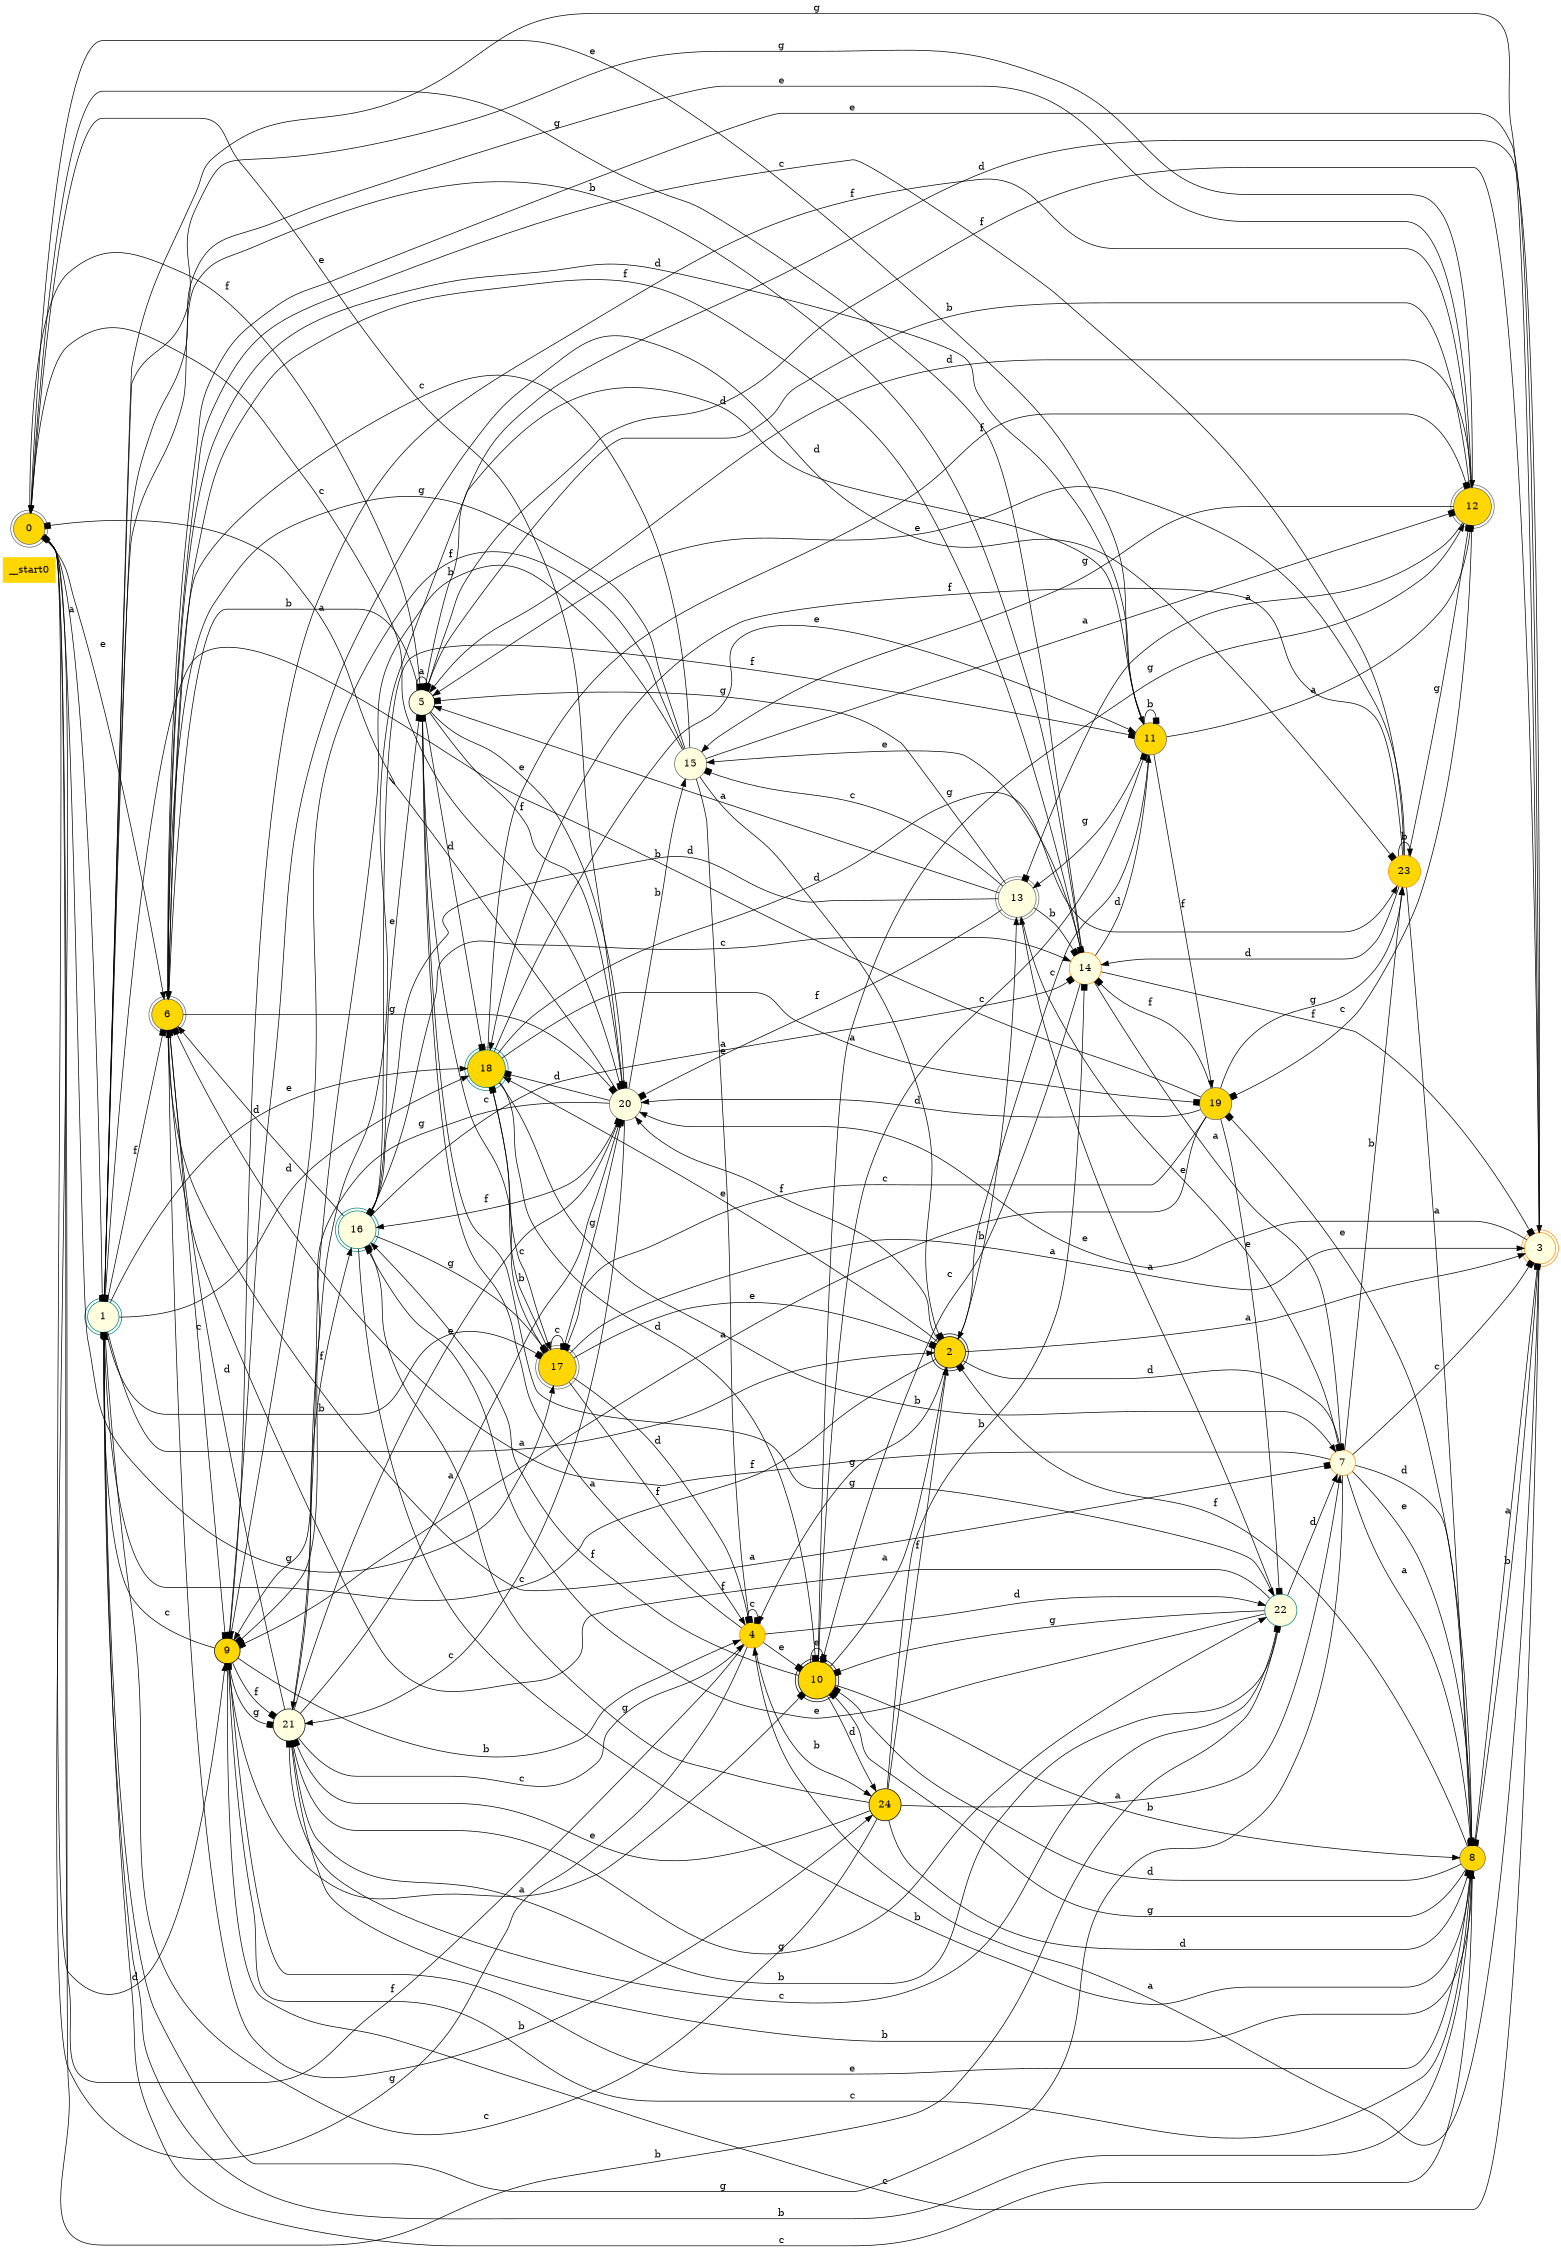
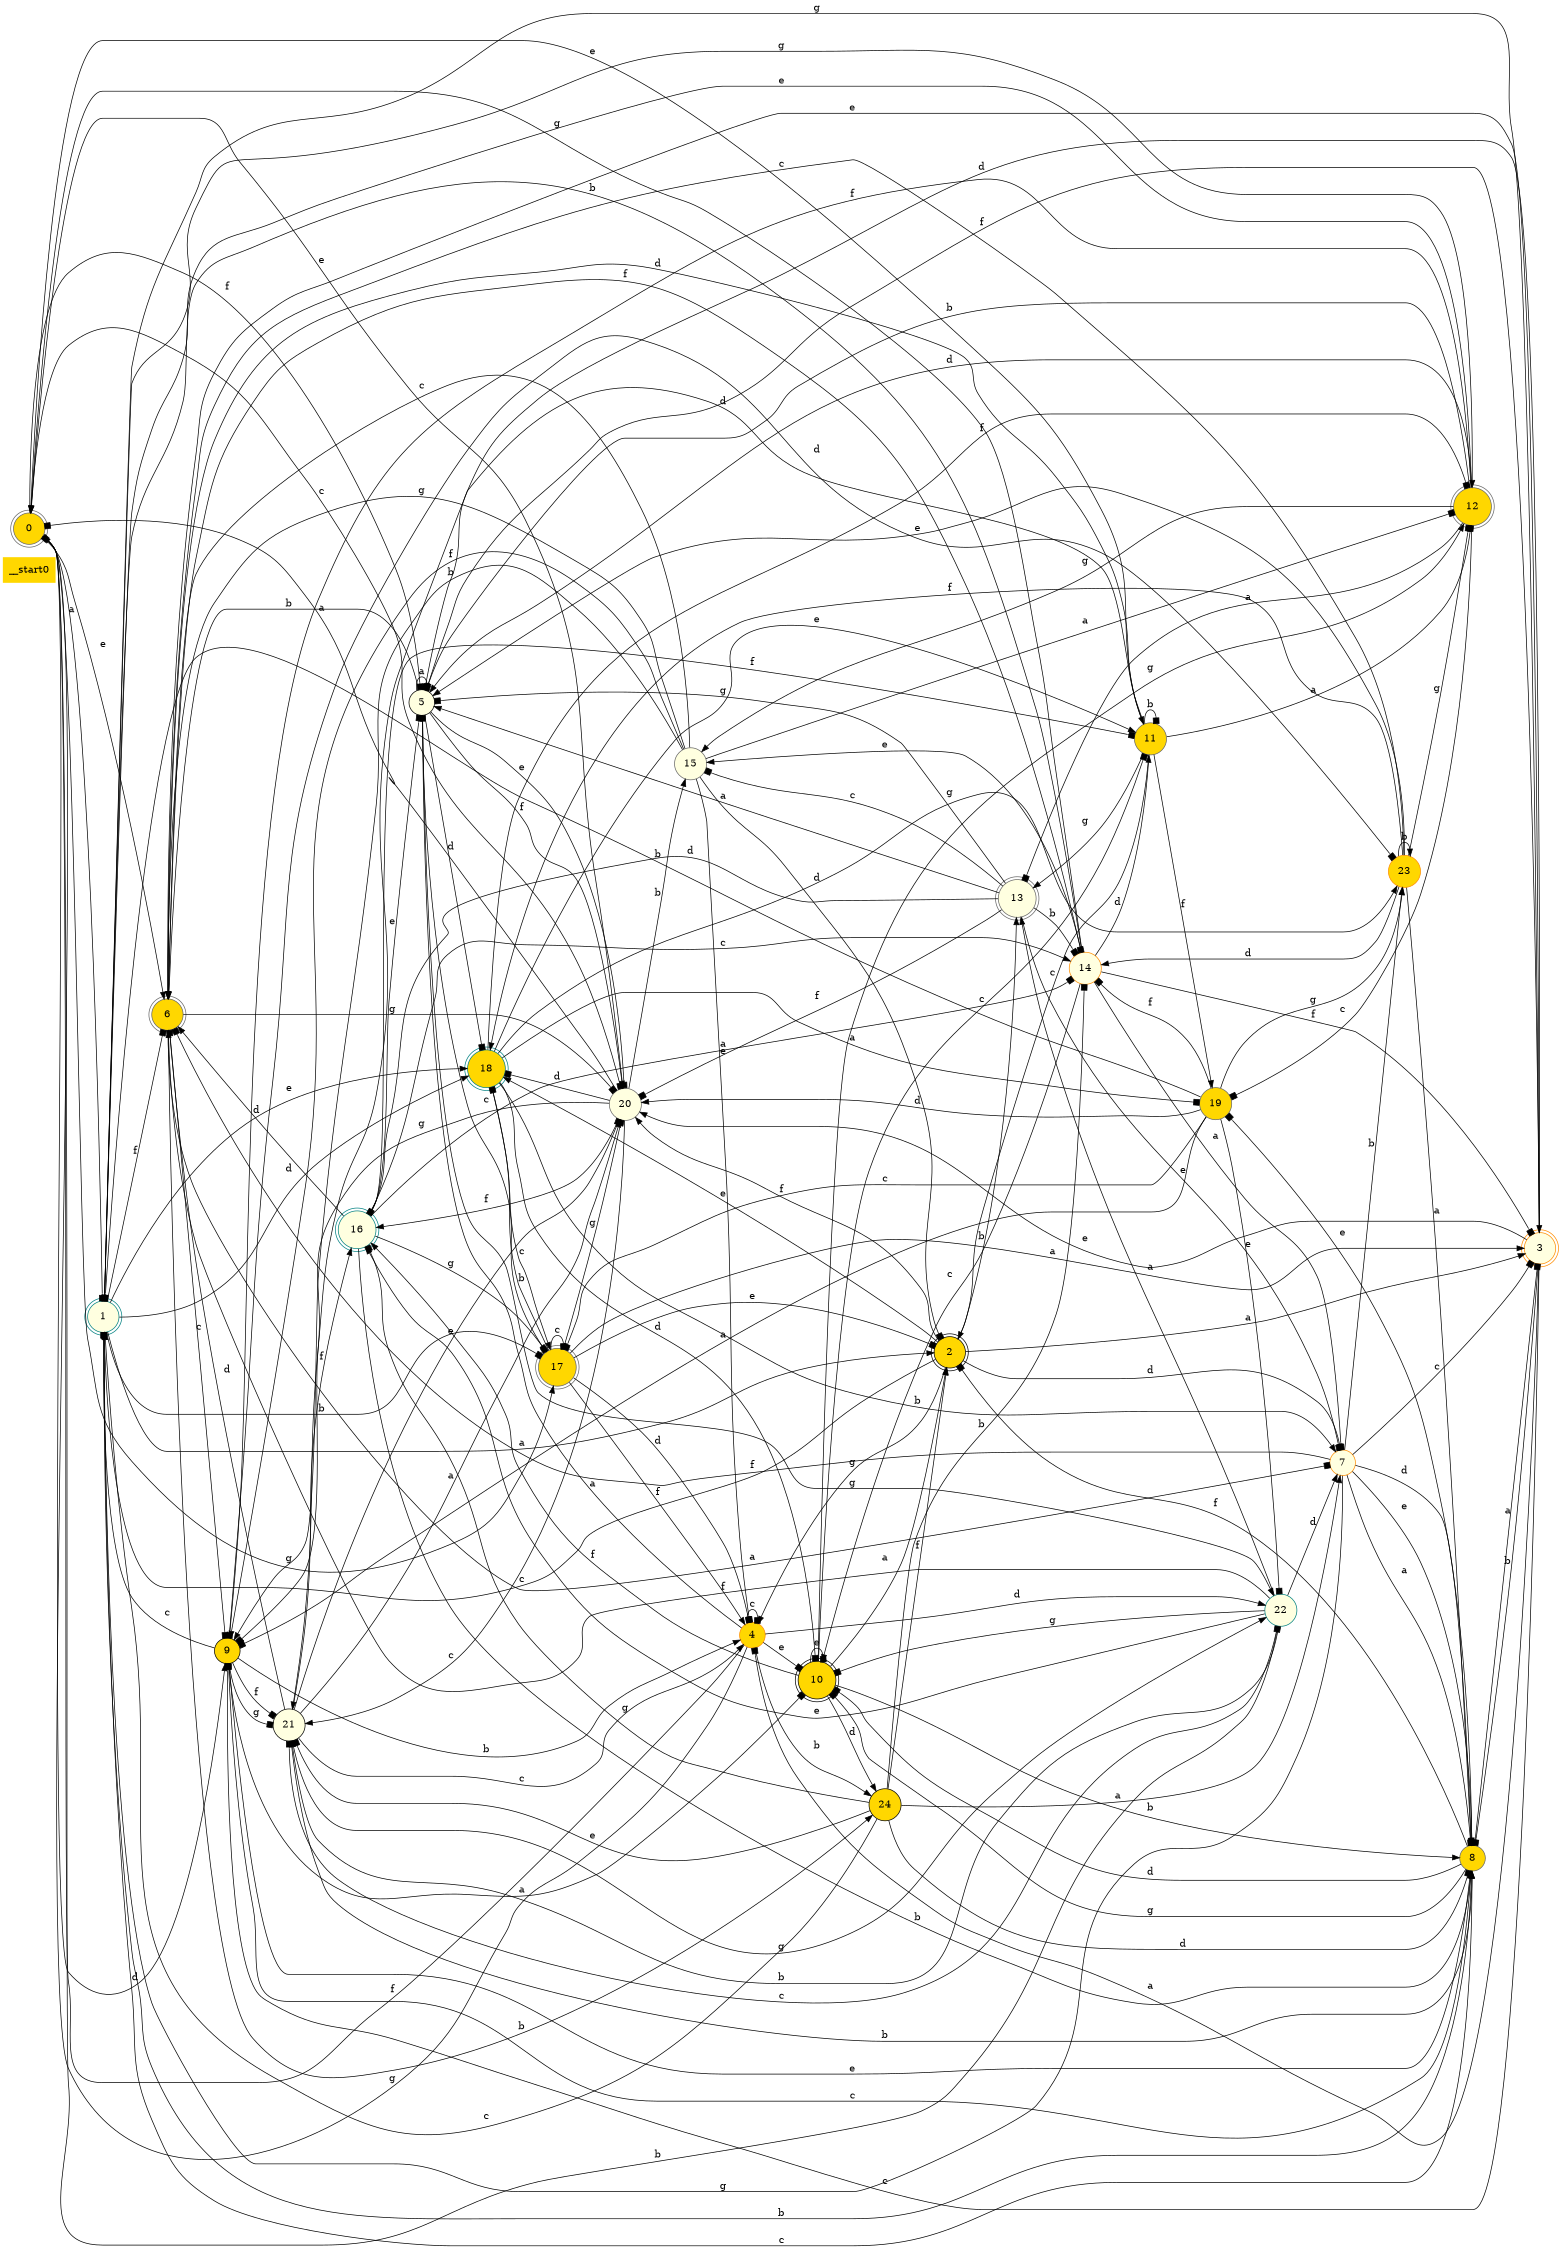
  digraph {
    rankdir=LR
    node [color=gray40 fillcolor=gold shape=circle style=filled]
    edge [arrowhead=box]
    __start0 [shape=none]
    n2 [label=0 shape=doublecircle style="rounded,filled"]
    n3 [color=teal fillcolor=lightyellow label=1 shape=doublecircle style="rounded,filled"]
    n4 [color=black fillcolor=lightyellow label=5]
    n5 [label=6 shape=doublecircle style="rounded,filled"]
    n6 [color=black label=9]
    n7 [label=17 shape=doublecircle style="rounded,filled"]
    n8 [fillcolor=lightyellow label=20]
    n9 [color=teal fillcolor=lightyellow label=22]
    n10 [color=black label=2 shape=doublecircle style="rounded,filled"]
    n11 [label=8]
    n12 [label=12 shape=doublecircle style="rounded,filled"]
    n13 [color=teal label=18 shape=doublecircle style="rounded,filled"]
    n14 [color=darkorange fillcolor=lightyellow label=3 shape=doublecircle style="rounded,filled"]
    n15 [color=darkorange fillcolor=lightyellow label=7]
    n16 [color=black label=24]
    n17 [label=11]
    n18 [color=darkorange fillcolor=lightyellow label=14]
    n19 [color=darkorange label=4]
    n20 [color=black label=10 shape=doublecircle style="rounded,filled"]
    n21 [color=darkorange label=23]
    n22 [color=black fillcolor=lightyellow label=21]
    n23 [color=teal fillcolor=lightyellow label=16 shape=doublecircle style="rounded,filled"]
    n24 [fillcolor=lightyellow label=15]
    n25 [fillcolor=lightyellow label=13 shape=doublecircle style="rounded,filled"]
    n26 [label=19]
    n2 -> n3 [label=a]
    n2 -> n4 [label=f]
    n2 -> n5 [arrowhead=normal label=e]
    n2 -> n6 [arrowhead=normal label=d]
    n2 -> n7 [arrowhead=normal label=g]
    n2 -> n8 [label=c]
    n2 -> n9 [label=b]
    n3 -> n5 [label=f]
    n3 -> n7 [label=b]
    n3 -> n10 [arrowhead=normal label=a]
    n3 -> n11 [arrowhead=normal label=c]
    n3 -> n12 [arrowhead=normal label=g]
    n3 -> n13 [arrowhead=normal label=d]
    n3 -> n13 [arrowhead=normal label=e]
    n4 -> n4 [arrowhead=normal label=a]
    n4 -> n5 [arrowhead=normal label=b]
    n4 -> n7 [label=c]
    n4 -> n8 [label=e]
    n4 -> n8 [arrowhead=normal label=f]
    n4 -> n9 [arrowhead=normal label=g]
    n4 -> n13 [label=d]
    n5 -> n6 [label=c]
    n5 -> n8 [label=g]
    n5 -> n14 [arrowhead=normal label=e]
    n5 -> n15 [label=a]
    n5 -> n16 [arrowhead=normal label=b]
    n5 -> n17 [arrowhead=normal label=d]
    n5 -> n18 [label=f]
    n6 -> n3 [label=c]
    n6 -> n11 [arrowhead=normal label=e]
    n6 -> n19 [arrowhead=normal label=b]
    n6 -> n20 [label=a]
    n6 -> n21 [label=d]
    n6 -> n22 [label=f]
    n6 -> n22 [label=g]
    n7 -> n7 [label=c]
    n7 -> n8 [label=g]
    n7 -> n10 [label=e]
    n7 -> n13 [label=b]
    n7 -> n14 [arrowhead=normal label=a]
    n7 -> n19 [label=d]
    n7 -> n19 [arrowhead=normal label=f]
    n8 -> n2 [label=a]
    n8 -> n2 [arrowhead=normal label=e]
    n8 -> n6 [label=g]
    n8 -> n13 [label=d]
    n8 -> n22 [arrowhead=normal label=c]
    n8 -> n23 [arrowhead=normal label=f]
    n8 -> n24 [arrowhead=normal label=b]
    n9 -> n5 [arrowhead=normal label=f]
    n9 -> n15 [arrowhead=normal label=d]
    n9 -> n20 [label=g]
    n9 -> n22 [label=b]
    n9 -> n22 [label=c]
    n9 -> n23 [arrowhead=normal label=e]
    n9 -> n25 [arrowhead=normal label=a]
    n10 -> n3 [arrowhead=normal label=c]
    n10 -> n8 [arrowhead=normal label=f]
    n10 -> n13 [arrowhead=normal label=e]
    n10 -> n14 [arrowhead=normal label=a]
    n10 -> n15 [label=d]
    n10 -> n19 [arrowhead=normal label=g]
    n10 -> n25 [arrowhead=normal label=b]
    n11 -> n3 [label=b]
    n11 -> n6 [label=c]
    n11 -> n10 [label=f]
    n11 -> n14 [label=a]
    n11 -> n20 [label=d]
    n11 -> n20 [label=g]
    n11 -> n26 [label=e]
    n12 -> n3 [label=e]
    n12 -> n4 [arrowhead=normal label=b]
    n12 -> n4 [arrowhead=normal label=d]
    n12 -> n6 [label=f]
    n12 -> n24 [arrowhead=normal label=g]
    n12 -> n25 [label=a]
    n12 -> n26 [label=c]
    n13 -> n7 [arrowhead=normal label=c]
    n13 -> n12 [label=f]
    n13 -> n15 [arrowhead=normal label=b]
    n13 -> n17 [arrowhead=normal label=e]
    n13 -> n20 [label=d]
    n13 -> n21 [arrowhead=normal label=g]
    n13 -> n26 [label=a]
    n14 -> n3 [label=g]
    n14 -> n4 [label=d]
    n14 -> n4 [label=f]
    n14 -> n6 [label=c]
    n14 -> n8 [arrowhead=normal label=e]
    n14 -> n11 [label=b]
-   n14 -> n19 [arrowhead=normal label=a]
+   n14 -> n19 [label=a]
    n15 -> n3 [label=g]
    n15 -> n5 [label=f]
    n15 -> n11 [label=a]
    n15 -> n11 [label=d]
    n15 -> n11 [arrowhead=normal label=e]
    n15 -> n14 [label=c]
    n15 -> n21 [arrowhead=normal label=b]
    n16 -> n3 [arrowhead=normal label=c]
    n16 -> n10 [arrowhead=normal label=f]
    n16 -> n11 [label=d]
    n16 -> n15 [arrowhead=normal label=a]
    n16 -> n18 [label=b]
    n16 -> n22 [label=e]
    n16 -> n23 [label=g]
    n17 -> n2 [arrowhead=normal label=e]
    n17 -> n10 [arrowhead=normal label=c]
    n17 -> n12 [label=a]
    n17 -> n17 [label=b]
    n17 -> n22 [arrowhead=normal label=d]
    n17 -> n25 [arrowhead=normal label=g]
    n17 -> n26 [arrowhead=normal label=f]
    n18 -> n2 [arrowhead=normal label=g]
    n18 -> n3 [label=b]
    n18 -> n14 [label=f]
    n18 -> n15 [label=a]
    n18 -> n17 [arrowhead=normal label=d]
    n18 -> n20 [arrowhead=normal label=c]
    n18 -> n24 [arrowhead=normal label=e]
    n19 -> n2 [arrowhead=normal label=f]
    n19 -> n2 [label=g]
    n19 -> n4 [label=a]
    n19 -> n9 [arrowhead=normal label=d]
    n19 -> n16 [arrowhead=normal label=b]
    n19 -> n19 [label=c]
    n19 -> n20 [label=e]
    n20 -> n10 [arrowhead=normal label=a]
    n20 -> n11 [arrowhead=normal label=b]
    n20 -> n12 [arrowhead=normal label=g]
    n20 -> n16 [arrowhead=normal label=d]
    n20 -> n17 [label=c]
    n20 -> n20 [label=e]
    n20 -> n23 [arrowhead=normal label=f]
    n21 -> n4 [arrowhead=normal label=e]
    n21 -> n5 [arrowhead=normal label=c]
    n21 -> n11 [arrowhead=normal label=a]
    n21 -> n12 [label=g]
    n21 -> n13 [arrowhead=normal label=f]
    n21 -> n18 [arrowhead=normal label=d]
    n21 -> n21 [arrowhead=normal label=b]
    n22 -> n5 [label=d]
    n22 -> n8 [arrowhead=normal label=a]
    n22 -> n8 [label=e]
    n22 -> n9 [arrowhead=normal label=g]
    n22 -> n11 [arrowhead=normal label=b]
    n22 -> n19 [arrowhead=normal label=c]
    n22 -> n23 [arrowhead=normal label=f]
    n23 -> n4 [label=e]
    n23 -> n5 [arrowhead=normal label=d]
    n23 -> n7 [arrowhead=normal label=g]
-   n23 -> n11 [label=b]
+   n23 -> n11 [arrowhead=normal label=b]
    n23 -> n17 [label=f]
    n23 -> n18 [label=a]
    n23 -> n18 [arrowhead=normal label=c]
    n24 -> n5 [arrowhead=normal label=c]
    n24 -> n5 [arrowhead=normal label=g]
    n24 -> n6 [arrowhead=normal label=b]
    n24 -> n6 [arrowhead=normal label=f]
    n24 -> n10 [label=d]
    n24 -> n12 [label=a]
    n24 -> n19 [label=e]
    n25 -> n4 [arrowhead=normal label=a]
    n25 -> n4 [label=g]
    n25 -> n8 [label=f]
    n25 -> n15 [label=e]
    n25 -> n18 [label=b]
    n25 -> n23 [label=d]
    n25 -> n24 [label=c]
    n26 -> n3 [label=b]
    n26 -> n6 [label=a]
    n26 -> n7 [label=c]
    n26 -> n8 [arrowhead=normal label=d]
    n26 -> n9 [label=e]
    n26 -> n18 [label=f]
    n26 -> n21 [arrowhead=normal label=g]
  }
